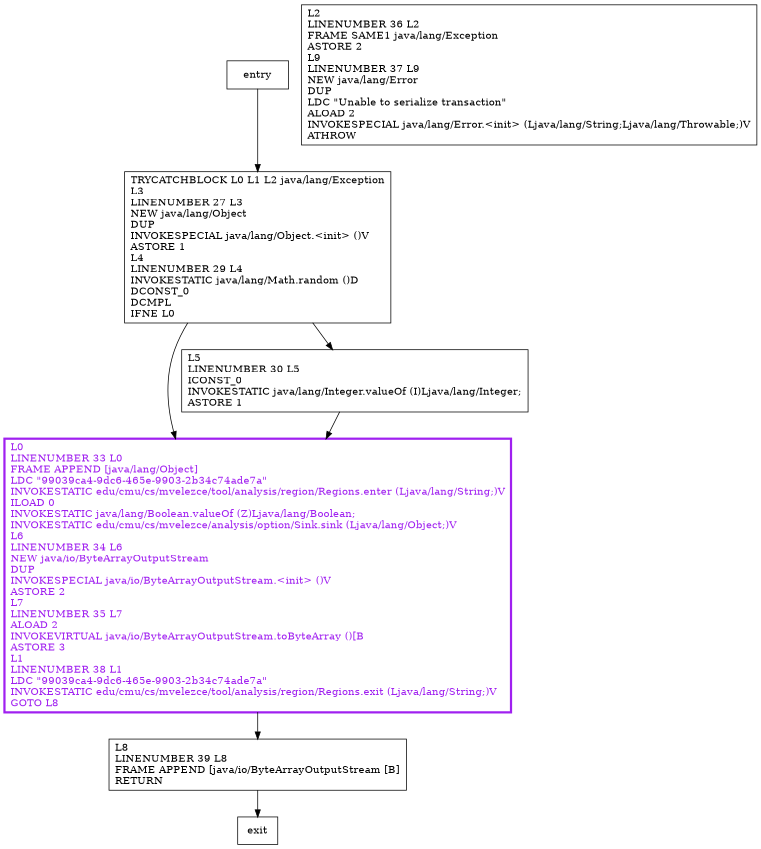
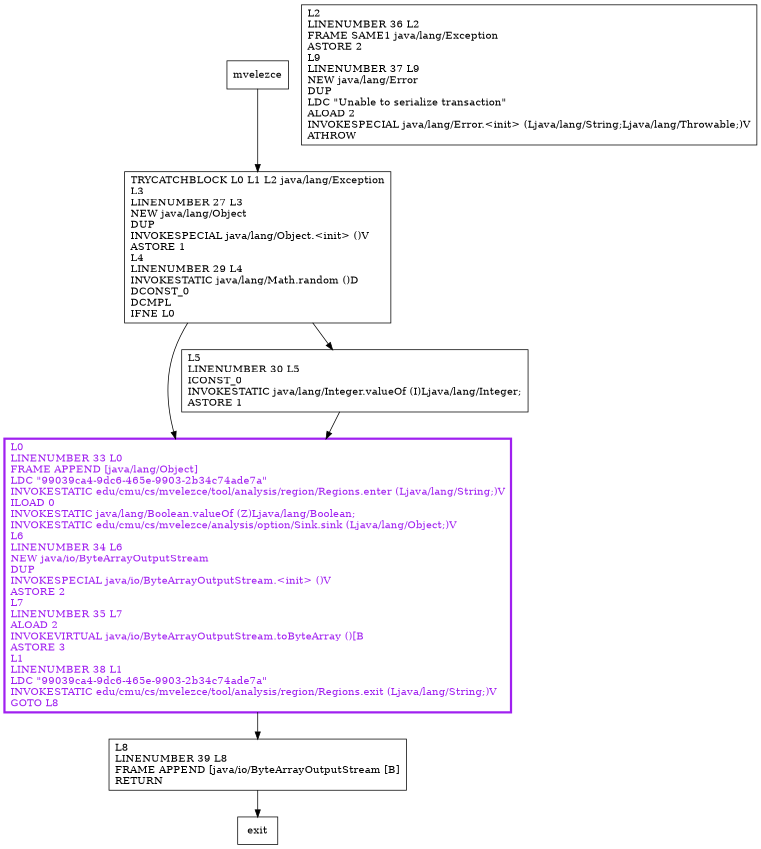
  digraph {
    node [shape=record]
    n1 [color=purple fontcolor=purple label="L0\lLINENUMBER 33 L0\lFRAME APPEND [java/lang/Object]\lLDC \"99039ca4-9dc6-465e-9903-2b34c74ade7a\"\lINVOKESTATIC edu/cmu/cs/mvelezce/tool/analysis/region/Regions.enter (Ljava/lang/String;)V\lILOAD 0\lINVOKESTATIC java/lang/Boolean.valueOf (Z)Ljava/lang/Boolean;\lINVOKESTATIC edu/cmu/cs/mvelezce/analysis/option/Sink.sink (Ljava/lang/Object;)V\lL6\lLINENUMBER 34 L6\lNEW java/io/ByteArrayOutputStream\lDUP\lINVOKESPECIAL java/io/ByteArrayOutputStream.\<init\> ()V\lASTORE 2\lL7\lLINENUMBER 35 L7\lALOAD 2\lINVOKEVIRTUAL java/io/ByteArrayOutputStream.toByteArray ()[B\lASTORE 3\lL1\lLINENUMBER 38 L1\lLDC \"99039ca4-9dc6-465e-9903-2b34c74ade7a\"\lINVOKESTATIC edu/cmu/cs/mvelezce/tool/analysis/region/Regions.exit (Ljava/lang/String;)V\lGOTO L8\l" penwidth=3]
    n2 [label="L8\lLINENUMBER 39 L8\lFRAME APPEND [java/io/ByteArrayOutputStream [B]\lRETURN\l"]
    exit
    n4 [label="TRYCATCHBLOCK L0 L1 L2 java/lang/Exception\lL3\lLINENUMBER 27 L3\lNEW java/lang/Object\lDUP\lINVOKESPECIAL java/lang/Object.\<init\> ()V\lASTORE 1\lL4\lLINENUMBER 29 L4\lINVOKESTATIC java/lang/Math.random ()D\lDCONST_0\lDCMPL\lIFNE L0\l"]
    n5 [label="L5\lLINENUMBER 30 L5\lICONST_0\lINVOKESTATIC java/lang/Integer.valueOf (I)Ljava/lang/Integer;\lASTORE 1\l"]
    n6 [label="L2\lLINENUMBER 36 L2\lFRAME SAME1 java/lang/Exception\lASTORE 2\lL9\lLINENUMBER 37 L9\lNEW java/lang/Error\lDUP\lLDC \"Unable to serialize transaction\"\lALOAD 2\lINVOKESPECIAL java/lang/Error.\<init\> (Ljava/lang/String;Ljava/lang/Throwable;)V\lATHROW\l"]
-   entry
+   entry [label=mvelezce]
    n1 -> n2
    n2 -> exit
    n4 -> n1
    n4 -> n5
    n5 -> n1
    entry -> n4
  }
